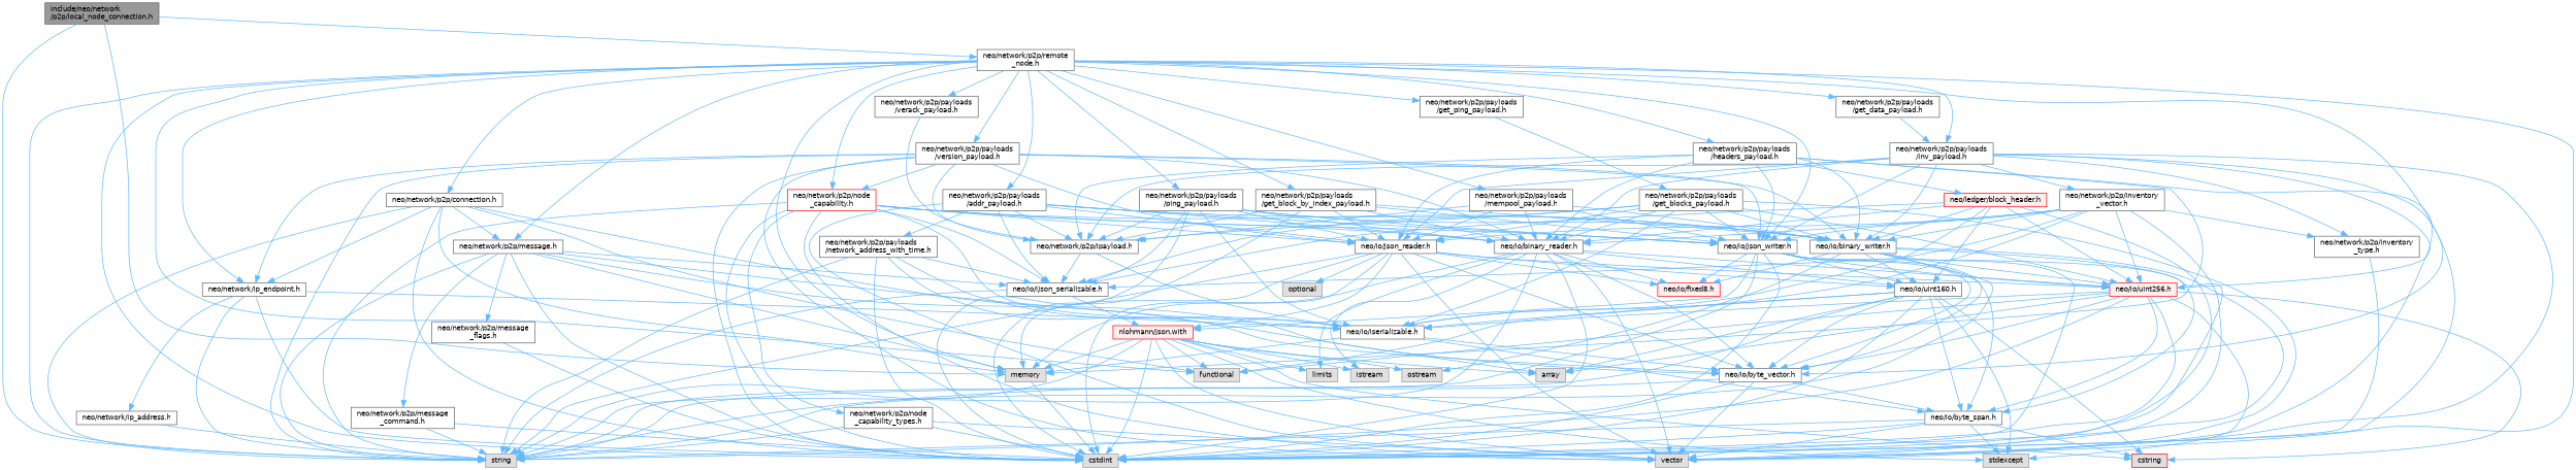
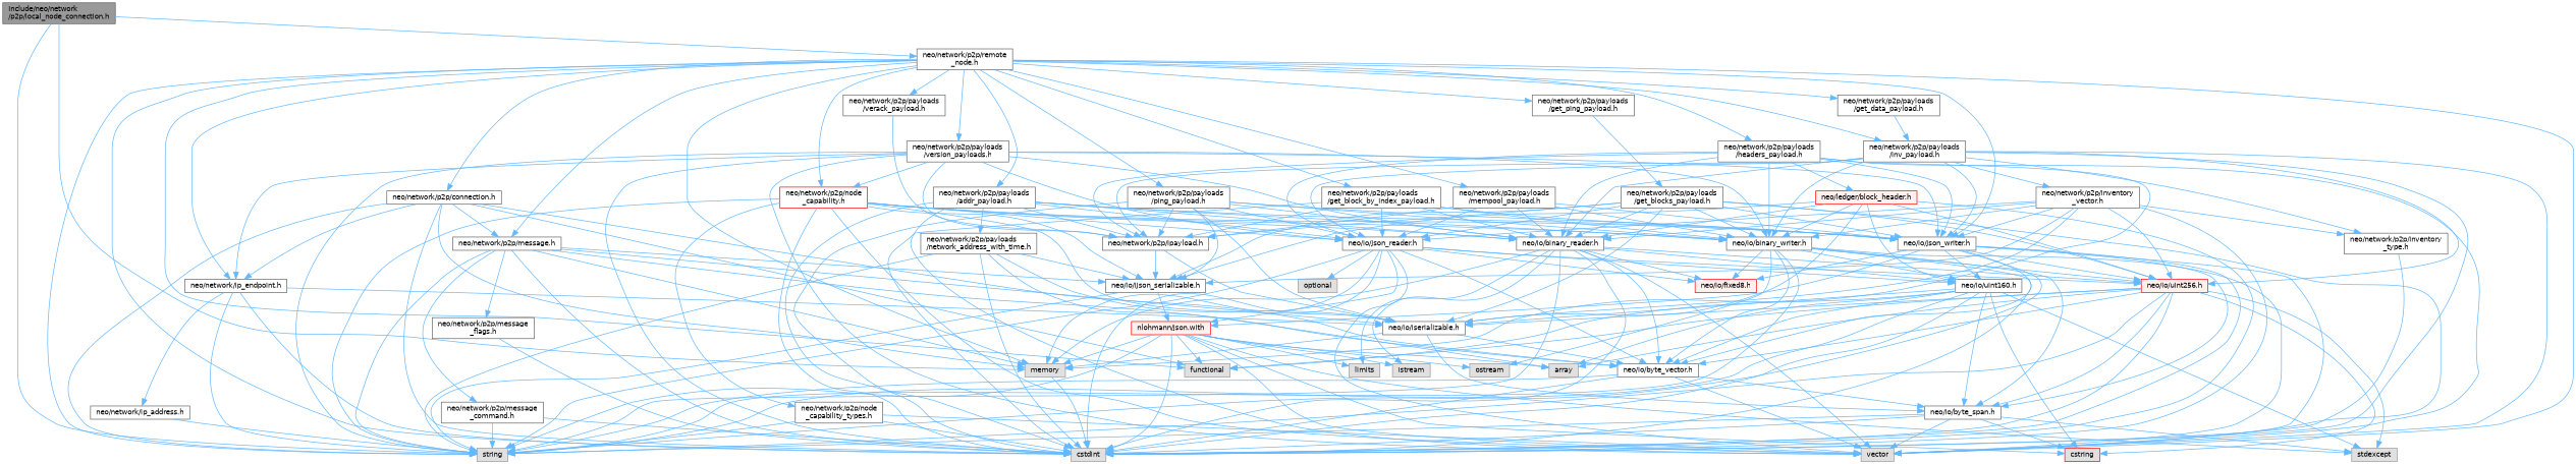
  digraph {
    node [color=grey40 fillcolor=white fontname=Helvetica fontsize=10 shape=box style=filled]
    edge [color=steelblue1 fontname=Helvetica fontsize=10 labelfontname=Helvetica labelfontsize=10 style=solid]
    n1 [color=gray40 fillcolor=grey60 fontcolor=black height=0.2 label="include/neo/network\l/p2p/local_node_connection.h" width=0.4]
    n2 [color=grey60 fillcolor="#E0E0E0" height=0.2 label=memory width=0.4]
    n3 [color=grey60 fillcolor="#E0E0E0" height=0.2 label=string width=0.4]
    n4 [height=0.2 label="neo/network/p2p/remote\l_node.h" width=0.4]
    n5 [color=grey60 fillcolor="#E0E0E0" height=0.2 label=cstdint width=0.4]
    n6 [height=0.2 label="neo/io/byte_vector.h" width=0.4]
    n7 [color=grey60 fillcolor="#E0E0E0" height=0.2 label=vector width=0.4]
    n8 [height=0.2 label="neo/network/ip_endpoint.h" width=0.4]
    n9 [height=0.2 label="neo/network/p2p/connection.h" width=0.4]
    n10 [height=0.2 label="neo/network/p2p/message.h" width=0.4]
    n11 [color=grey60 fillcolor="#E0E0E0" height=0.2 label=functional width=0.4]
    n12 [color=red height=0.2 label="neo/network/p2p/node\l_capability.h" width=0.4]
    n13 [height=0.2 label="neo/network/p2p/payloads\l/addr_payload.h" width=0.4]
    n14 [height=0.2 label="neo/network/p2p/payloads\l/get_block_by_index_payload.h" width=0.4]
    n15 [height=0.2 label="neo/network/p2p/payloads\l/get_data_payload.h" width=0.4]
    n16 [height=0.2 label="neo/network/p2p/payloads\l/inv_payload.h" width=0.4]
    n17 [height=0.2 label="neo/network/p2p/payloads\l/get_ping_payload.h" width=0.4]
    n18 [height=0.2 label="neo/network/p2p/payloads\l/headers_payload.h" width=0.4]
    n19 [height=0.2 label="neo/network/p2p/payloads\l/mempool_payload.h" width=0.4]
    n20 [height=0.2 label="neo/network/p2p/payloads\l/ping_payload.h" width=0.4]
    n21 [height=0.2 label="neo/network/p2p/payloads\l/verack_payload.h" width=0.4]
-   n22 [height=0.2 label="neo/network/p2p/payloads\l/version_payload.h" width=0.4]
+   n22 [height=0.2 label="neo/network/p2p/payloads\l/version_payloads.h" width=0.4]
    n23 [height=0.2 label="neo/io/json_writer.h" width=0.4]
    n24 [height=0.2 label="neo/io/byte_span.h" width=0.4]
    n25 [height=0.2 label="neo/io/iserializable.h" width=0.4]
    n26 [height=0.2 label="neo/network/ip_address.h" width=0.4]
    n27 [height=0.2 label="neo/io/ijson_serializable.h" width=0.4]
    n28 [height=0.2 label="neo/network/p2p/message\l_command.h" width=0.4]
    n29 [height=0.2 label="neo/network/p2p/message\l_flags.h" width=0.4]
    n30 [height=0.2 label="neo/io/binary_reader.h" width=0.4]
    n31 [height=0.2 label="neo/io/binary_writer.h" width=0.4]
    n32 [height=0.2 label="neo/io/json_reader.h" width=0.4]
    n33 [height=0.2 label="neo/network/p2p/node\l_capability_types.h" width=0.4]
    n34 [height=0.2 label="neo/network/p2p/ipayload.h" width=0.4]
    n35 [height=0.2 label="neo/network/p2p/payloads\l/network_address_with_time.h" width=0.4]
    n36 [height=0.2 label="neo/network/p2p/payloads\l/get_blocks_payload.h" width=0.4]
    n37 [color=red fillcolor="#FFF0F0" height=0.2 label="neo/io/uint256.h" width=0.4]
    n38 [height=0.2 label="neo/network/p2p/inventory\l_type.h" width=0.4]
    n39 [height=0.2 label="neo/network/p2p/inventory\l_vector.h" width=0.4]
    n40 [color=red fillcolor="#FFF0F0" height=0.2 label="neo/ledger/block_header.h" width=0.4]
    n41 [color=red fillcolor="#E0E0E0" height=0.2 label=cstring width=0.4]
    n42 [color=grey60 fillcolor="#E0E0E0" height=0.2 label=stdexcept width=0.4]
    n43 [color=red fillcolor="#FFF0F0" height=0.2 label="nlohmann/json.with" width=0.4]
    n44 [color=grey60 fillcolor="#E0E0E0" height=0.2 label=array width=0.4]
    n45 [color=grey60 fillcolor="#E0E0E0" height=0.2 label=limits width=0.4]
    n46 [color=grey60 fillcolor="#E0E0E0" height=0.2 label=istream width=0.4]
    n47 [color=grey60 fillcolor="#E0E0E0" height=0.2 label=ostream width=0.4]
    n48 [color=red fillcolor="#FFF0F0" height=0.2 label="neo/io/fixed8.h" width=0.4]
    n49 [height=0.2 label="neo/io/uint160.h" width=0.4]
    n50 [color=grey60 fillcolor="#E0E0E0" height=0.2 label=optional width=0.4]
    n1 -> n2
    n1 -> n3
    n1 -> n4
    n2 -> n5
    n4 -> n2
    n4 -> n3
    n4 -> n5
-   n4 -> n6
    n4 -> n7
    n4 -> n8
    n4 -> n9
    n4 -> n10
    n4 -> n11
    n4 -> n12
    n4 -> n13
    n4 -> n14
    n4 -> n15
    n4 -> n16
    n4 -> n17
    n4 -> n18
    n4 -> n19
    n4 -> n20
    n4 -> n21
    n4 -> n22
    n4 -> n23
    n6 -> n3
    n6 -> n5
    n6 -> n7
    n6 -> n24
    n8 -> n3
    n8 -> n5
    n8 -> n25
    n8 -> n26
    n9 -> n2
    n9 -> n3
    n9 -> n5
    n9 -> n6
    n9 -> n8
    n9 -> n10
    n9 -> n11
    n10 -> n2
    n10 -> n3
    n10 -> n5
    n10 -> n6
    n10 -> n25
    n10 -> n27
    n10 -> n28
    n10 -> n29
    n12 -> n3
    n12 -> n5
    n12 -> n7
    n12 -> n23
    n12 -> n25
    n12 -> n27
    n12 -> n30
    n12 -> n31
    n12 -> n32
    n12 -> n33
-   n13 -> n27
+   n13 -> n5
    n13 -> n7
    n13 -> n23
    n13 -> n30
    n13 -> n31
    n13 -> n32
    n13 -> n34
    n13 -> n35
    n14 -> n5
    n14 -> n23
    n14 -> n30
    n14 -> n31
    n14 -> n32
    n14 -> n34
    n15 -> n16
    n16 -> n5
    n16 -> n7
    n16 -> n23
    n16 -> n30
    n16 -> n31
    n16 -> n32
    n16 -> n34
    n16 -> n37
    n16 -> n38
    n16 -> n39
    n17 -> n36
    n18 -> n2
    n18 -> n7
    n18 -> n23
    n18 -> n30
    n18 -> n31
    n18 -> n32
    n18 -> n34
    n18 -> n40
    n19 -> n23
    n19 -> n30
    n19 -> n31
    n19 -> n32
    n19 -> n34
    n20 -> n5
    n20 -> n23
    n20 -> n25
    n20 -> n27
    n20 -> n30
    n20 -> n31
    n20 -> n32
    n20 -> n34
    n21 -> n34
    n22 -> n3
    n22 -> n5
    n22 -> n7
    n22 -> n8
    n22 -> n12
    n22 -> n23
    n22 -> n30
    n22 -> n31
    n22 -> n32
    n22 -> n34
    n23 -> n3
    n23 -> n5
    n23 -> n6
    n23 -> n7
    n23 -> n24
    n23 -> n37
    n23 -> n43
    n23 -> n48
    n23 -> n49
    n24 -> n3
    n24 -> n5
    n24 -> n7
    n24 -> n41
    n24 -> n42
    n25 -> n2
    n25 -> n6
    n25 -> n24
    n26 -> n3
    n27 -> n3
    n27 -> n43
    n28 -> n3
    n28 -> n5
    n29 -> n5
    n30 -> n2
    n30 -> n3
    n30 -> n5
    n30 -> n6
    n30 -> n7
    n30 -> n37
    n30 -> n45
    n30 -> n46
    n30 -> n48
    n30 -> n49
    n31 -> n3
    n31 -> n5
    n31 -> n6
    n31 -> n7
    n31 -> n24
    n31 -> n37
    n31 -> n47
    n31 -> n48
    n31 -> n49
    n32 -> n2
    n32 -> n3
    n32 -> n5
    n32 -> n6
    n32 -> n7
    n32 -> n37
    n32 -> n43
    n32 -> n48
    n32 -> n49
    n32 -> n50
    n33 -> n3
    n33 -> n5
    n33 -> n7
    n34 -> n25
    n34 -> n27
    n35 -> n3
    n35 -> n5
    n35 -> n25
    n35 -> n27
    n35 -> n44
    n36 -> n7
    n36 -> n23
    n36 -> n25
    n36 -> n27
    n36 -> n30
    n36 -> n31
    n36 -> n32
    n36 -> n34
    n36 -> n37
    n37 -> n3
    n37 -> n5
    n37 -> n6
    n37 -> n11
    n37 -> n24
    n37 -> n25
    n37 -> n41
    n37 -> n42
    n37 -> n44
    n38 -> n5
    n39 -> n5
    n39 -> n23
    n39 -> n25
    n39 -> n27
    n39 -> n30
    n39 -> n31
    n39 -> n32
    n39 -> n37
    n39 -> n38
    n40 -> n5
    n40 -> n25
    n40 -> n27
    n40 -> n30
    n40 -> n31
    n40 -> n37
    n40 -> n49
    n43 -> n2
    n43 -> n3
    n43 -> n5
    n43 -> n7
    n43 -> n11
    n43 -> n41
    n43 -> n42
    n43 -> n44
    n43 -> n45
    n43 -> n46
    n43 -> n47
    n49 -> n3
    n49 -> n5
    n49 -> n6
    n49 -> n11
    n49 -> n24
    n49 -> n25
    n49 -> n41
    n49 -> n42
    n49 -> n44
  }
